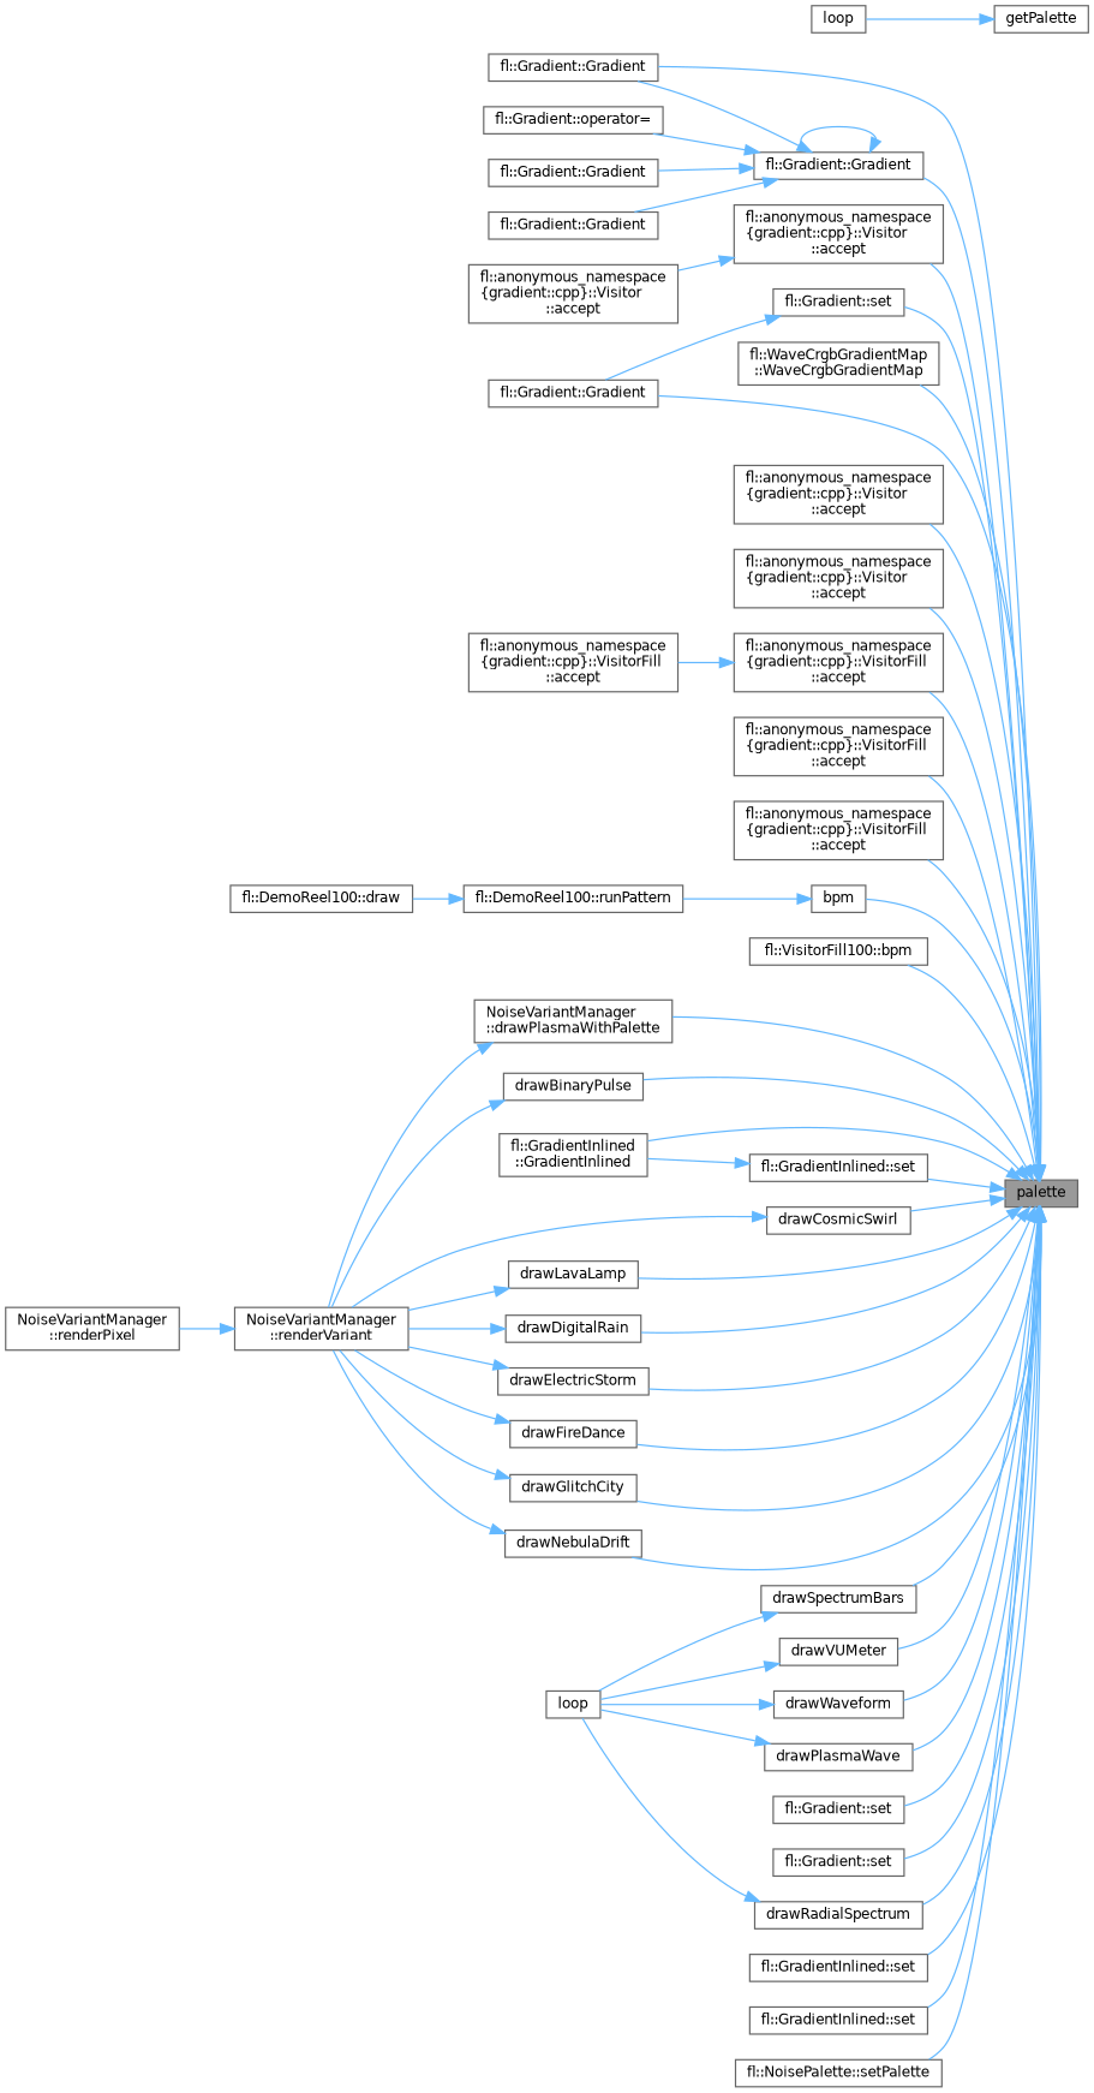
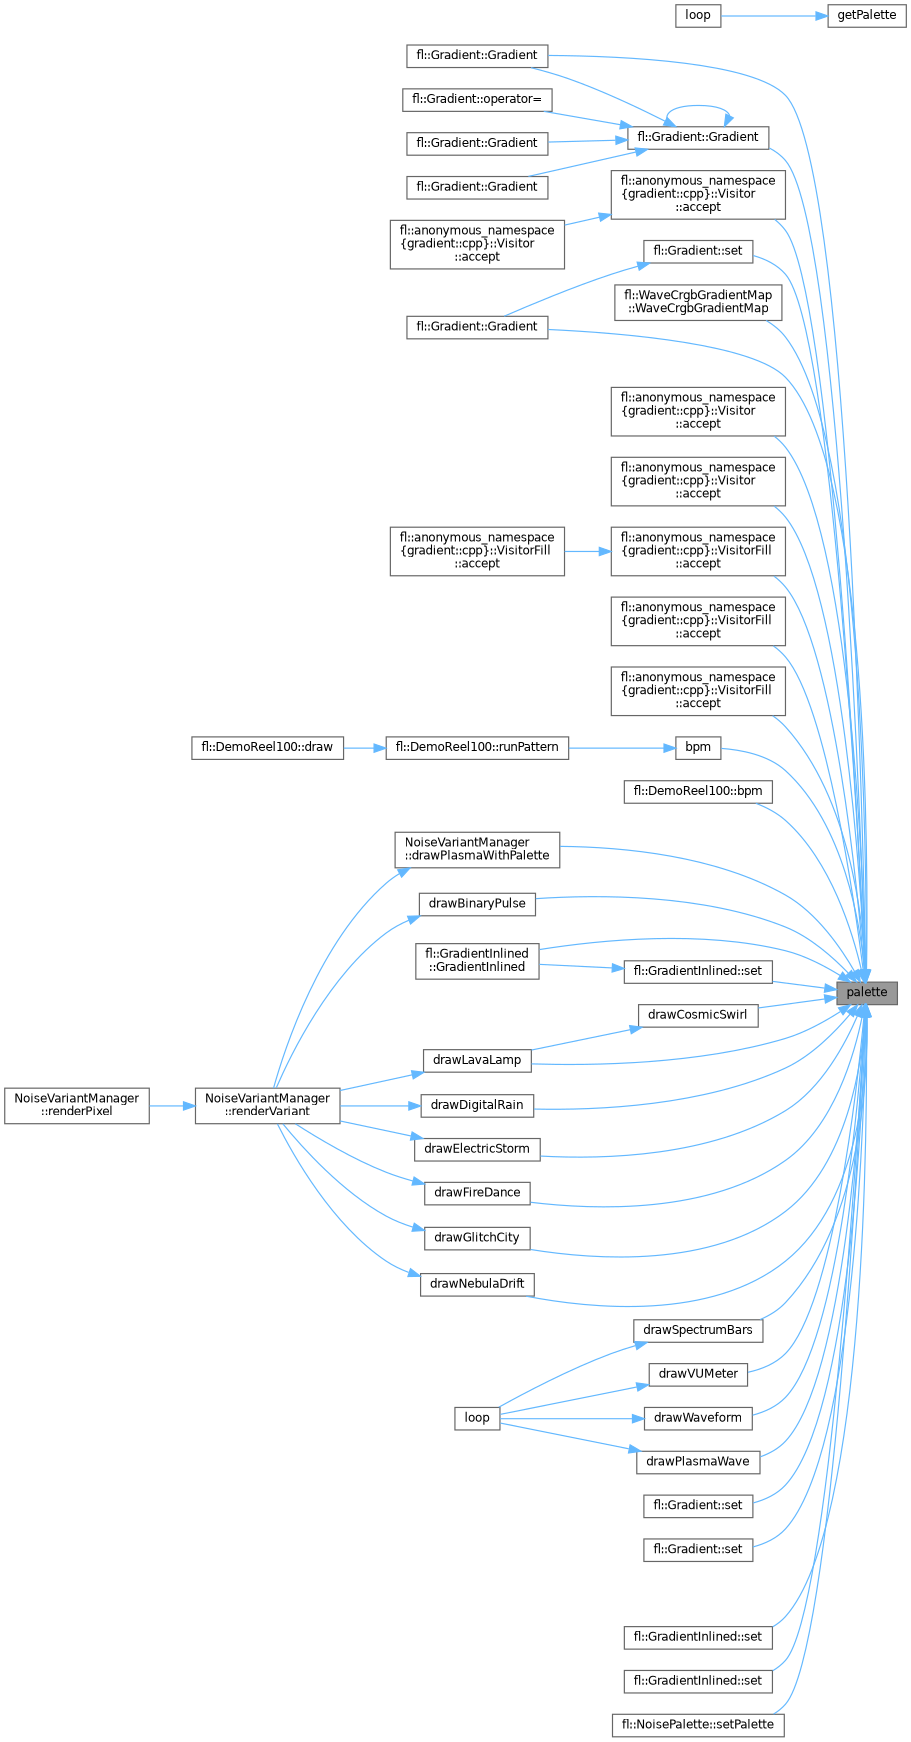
  digraph {
    rankdir=RL
    node [color=grey40 fillcolor=white fontname=Helvetica fontsize=10 shape=box style=filled]
    edge [color=steelblue1 dir=back fontname=Helvetica fontsize=10 labelfontname=Helvetica labelfontsize=10 style=solid]
    n1 [color=gray40 fillcolor=grey60 fontcolor=black height=0.2 label=palette width=0.4]
    n2 [height=0.2 label="fl::Gradient::Gradient" width=0.4]
    n3 [height=0.2 label="fl::Gradient::Gradient" width=0.4]
    n4 [height=0.2 label="fl::Gradient::Gradient" width=0.4]
    n5 [height=0.2 label="fl::GradientInlined\l::GradientInlined" width=0.4]
    n6 [height=0.2 label="fl::WaveCrgbGradientMap\l::WaveCrgbGradientMap" width=0.4]
    n7 [height=0.2 label="fl::anonymous_namespace\l\{gradient::cpp\}::Visitor\l::accept" width=0.4]
    n8 [height=0.2 label="fl::anonymous_namespace\l\{gradient::cpp\}::Visitor\l::accept" width=0.4]
    n9 [height=0.2 label="fl::anonymous_namespace\l\{gradient::cpp\}::Visitor\l::accept" width=0.4]
    n10 [height=0.2 label="fl::anonymous_namespace\l\{gradient::cpp\}::VisitorFill\l::accept" width=0.4]
    n11 [height=0.2 label="fl::anonymous_namespace\l\{gradient::cpp\}::VisitorFill\l::accept" width=0.4]
    n12 [height=0.2 label="fl::anonymous_namespace\l\{gradient::cpp\}::VisitorFill\l::accept" width=0.4]
    n13 [height=0.2 label=bpm width=0.4]
-   n14 [height=0.2 label="fl::VisitorFill100::bpm" width=0.4]
+   n14 [height=0.2 label="fl::DemoReel100::bpm" width=0.4]
    n15 [height=0.2 label=drawBinaryPulse width=0.4]
    n16 [height=0.2 label=drawCosmicSwirl width=0.4]
    n17 [height=0.2 label=drawDigitalRain width=0.4]
    n18 [height=0.2 label=drawElectricStorm width=0.4]
    n19 [height=0.2 label=drawFireDance width=0.4]
    n20 [height=0.2 label=drawGlitchCity width=0.4]
    n21 [height=0.2 label=drawLavaLamp width=0.4]
    n22 [height=0.2 label=drawNebulaDrift width=0.4]
    n23 [height=0.2 label=drawPlasmaWave width=0.4]
    n24 [height=0.2 label="NoiseVariantManager\l::drawPlasmaWithPalette" width=0.4]
-   n25 [height=0.2 label=drawRadialSpectrum width=0.4]
    n26 [height=0.2 label=drawSpectrumBars width=0.4]
    n27 [height=0.2 label=drawVUMeter width=0.4]
    n28 [height=0.2 label=drawWaveform width=0.4]
    n29 [height=0.2 label="fl::Gradient::set" width=0.4]
    n30 [height=0.2 label="fl::Gradient::set" width=0.4]
    n31 [height=0.2 label="fl::Gradient::set" width=0.4]
    n32 [height=0.2 label="fl::GradientInlined::set" width=0.4]
    n33 [height=0.2 label="fl::GradientInlined::set" width=0.4]
    n34 [height=0.2 label="fl::GradientInlined::set" width=0.4]
    n35 [height=0.2 label="fl::NoisePalette::setPalette" width=0.4]
    n36 [height=0.2 label="fl::Gradient::Gradient" width=0.4]
    n37 [height=0.2 label="fl::Gradient::Gradient" width=0.4]
    n38 [height=0.2 label="fl::Gradient::operator=" width=0.4]
    n39 [height=0.2 label="fl::anonymous_namespace\l\{gradient::cpp\}::Visitor\l::accept" width=0.4]
    n40 [height=0.2 label="fl::anonymous_namespace\l\{gradient::cpp\}::VisitorFill\l::accept" width=0.4]
    n41 [height=0.2 label="fl::DemoReel100::runPattern" width=0.4]
    n42 [height=0.2 label="NoiseVariantManager\l::renderVariant" width=0.4]
    n43 [height=0.2 label=loop width=0.4]
    n44 [height=0.2 label=getPalette width=0.4]
    n45 [height=0.2 label=loop width=0.4]
    n46 [height=0.2 label="fl::DemoReel100::draw" width=0.4]
    n47 [height=0.2 label="NoiseVariantManager\l::renderPixel" width=0.4]
    n1 -> n2
    n1 -> n3
    n1 -> n4
    n1 -> n5
    n1 -> n6
    n1 -> n7
    n1 -> n8
    n1 -> n9
    n1 -> n10
    n1 -> n11
    n1 -> n12
    n1 -> n13
    n1 -> n14
    n1 -> n15
    n1 -> n16
    n1 -> n17
    n1 -> n18
    n1 -> n19
    n1 -> n20
    n1 -> n21
    n1 -> n22
    n1 -> n23
    n1 -> n24
-   n1 -> n25
    n1 -> n26
    n1 -> n27
    n1 -> n28
    n1 -> n29
    n1 -> n30
    n1 -> n31
    n1 -> n32
    n1 -> n33
    n1 -> n34
    n1 -> n35
    n2 -> n2
    n2 -> n3
    n2 -> n36
    n2 -> n37
    n2 -> n38
    n7 -> n39
    n10 -> n40
    n13 -> n41
    n15 -> n42
-   n16 -> n42
+   n16 -> n21
    n17 -> n42
    n18 -> n42
    n19 -> n42
    n20 -> n42
    n21 -> n42
    n22 -> n42
    n23 -> n43
    n24 -> n42
-   n25 -> n43
    n26 -> n43
    n27 -> n43
    n28 -> n43
    n29 -> n4
    n32 -> n5
    n41 -> n46
    n42 -> n47
    n44 -> n45
  }
